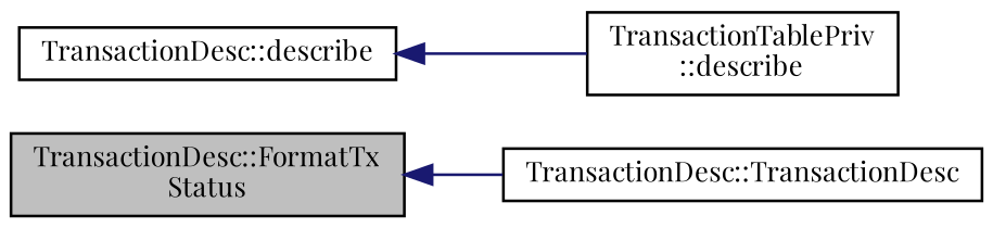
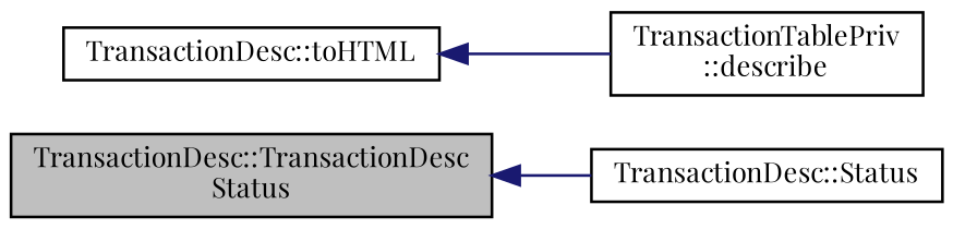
  digraph {
    fontname="Playfair Display"
    rankdir=LR
    node [color=black fillcolor=white fontname="Playfair Display" fontsize=10 shape=record style=filled]
    edge [color=midnightblue dir=back fontname="Playfair Display" fontsize=10 labelfontname=Helvetica labelfontsize=10 style=solid]
-   n1 [fillcolor=grey75 fontcolor=black height=0.2 label="TransactionDesc::FormatTx\lStatus" width=0.4]
-   n2 [height=0.2 label="TransactionDesc::TransactionDesc" width=0.4]
-   n3 [height=0.2 label="TransactionDesc::describe" width=0.4]
+   n1 [fillcolor=grey75 fontcolor=black height=0.2 label="TransactionDesc::TransactionDesc\lStatus" width=0.4]
+   n2 [height=0.2 label="TransactionDesc::Status" width=0.4]
+   n3 [height=0.2 label="TransactionDesc::toHTML" width=0.4]
    n4 [height=0.2 label="TransactionTablePriv\l::describe" width=0.4]
    n1 -> n2
    n3 -> n4
  }
